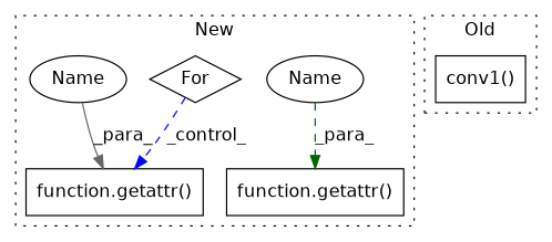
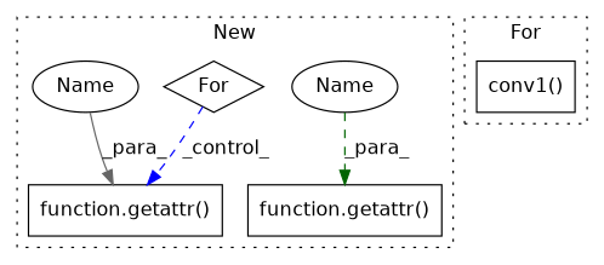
  digraph {
    fontname="DejaVu Sans"
    node [a=75 l="8,1" shape=box fontname="DejaVu Sans"]
    edge [style=dashed fontname="DejaVu Sans"]
    n1 [label="function.getattr()" s="5880,5917"]
    n2 [a=107 l="4,14" label=For s="5671,5708" shape=diamond]
    n3 [label="function.getattr()" s="4957,4981"]
    n4 [a=87 l=4 label=Name s=4965 shape=ellipse]
    n5 [a=87 l=4 label=Name s=5888 shape=ellipse]
    n6 [l="11,1" label="conv1()" s="6648,6660"]
    subgraph cluster_1 {
      label=New
      style=dotted
      n1
      n2
      n3
      n4
      n5
    }
    subgraph cluster_2 {
-     label=Old
+     label=For
      style=dotted
      n6
    }
    n2 -> n1 [label=_control_ color=blue]
    n4 -> n3 [label=_para_ color=darkgreen]
    n5 -> n1 [label=_para_ color=gray40 style=solid]
  }
